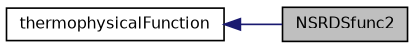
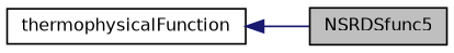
  digraph {
    rankdir=LR
    node [color=black fontname=Helvetica fontsize=10 shape=record]
-   n1 [fillcolor=grey75 fontcolor=black height=0.2 label=NSRDSfunc2 style=filled width=0.4]
+   n1 [fillcolor=grey75 fontcolor=black height=0.2 label=NSRDSfunc5 style=filled width=0.4]
    n2 [height=0.2 label=thermophysicalFunction width=0.4]
    n2 -> n1 [color=midnightblue dir=back fontname=Helvetica fontsize=10 labelfontname=Helvetica labelfontsize=10 style=solid]
  }
